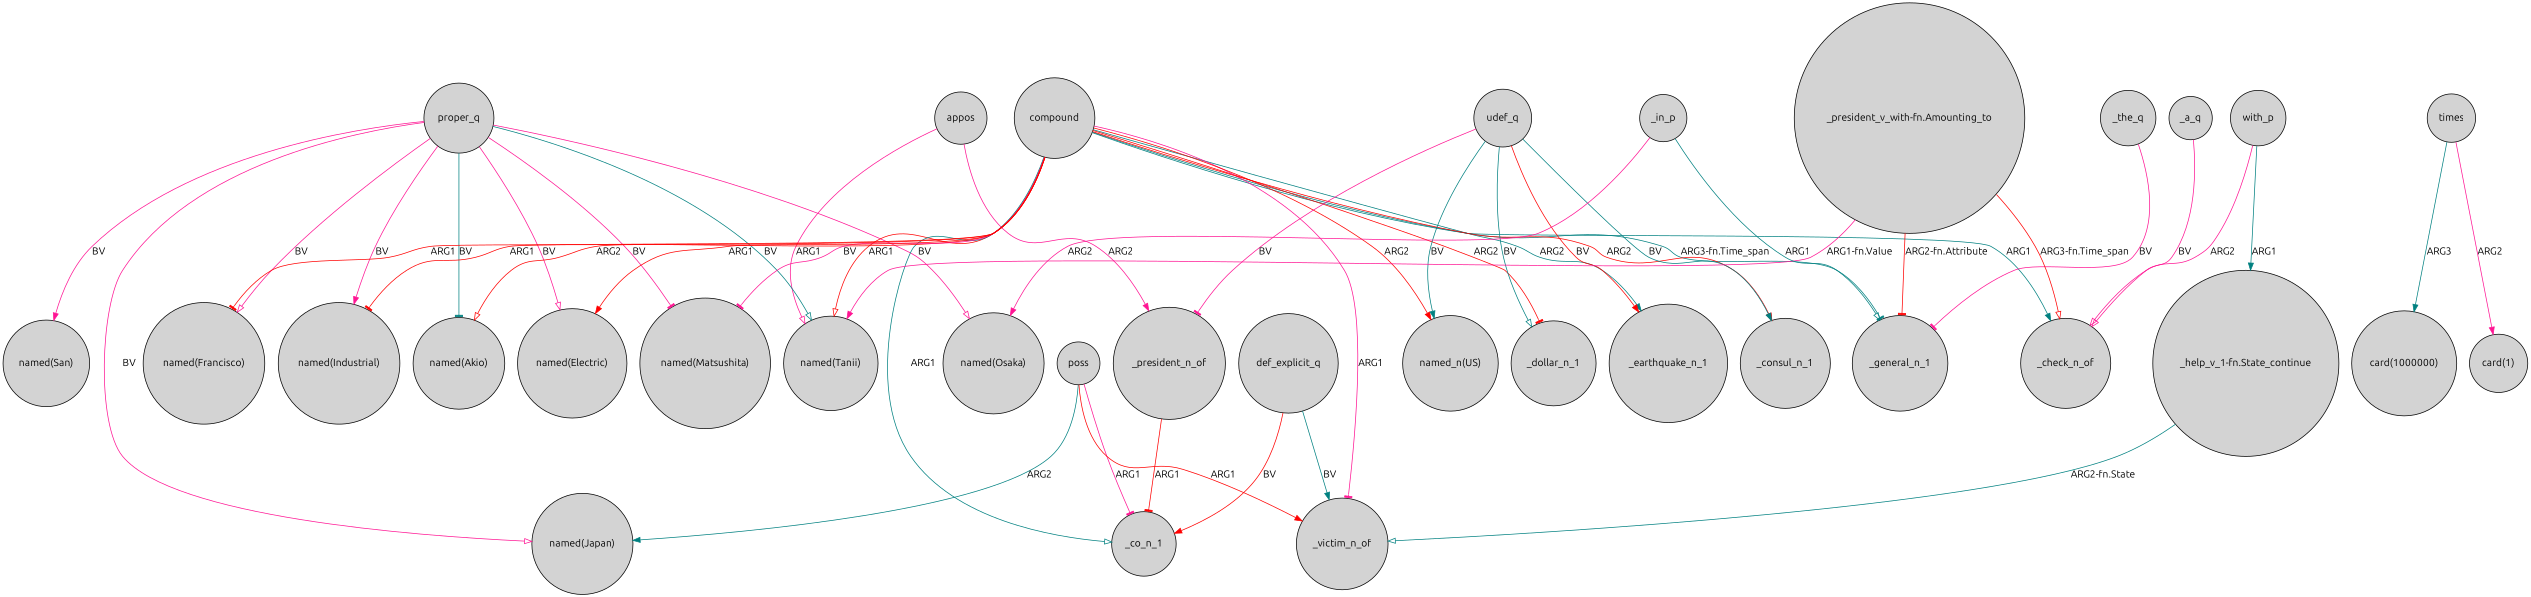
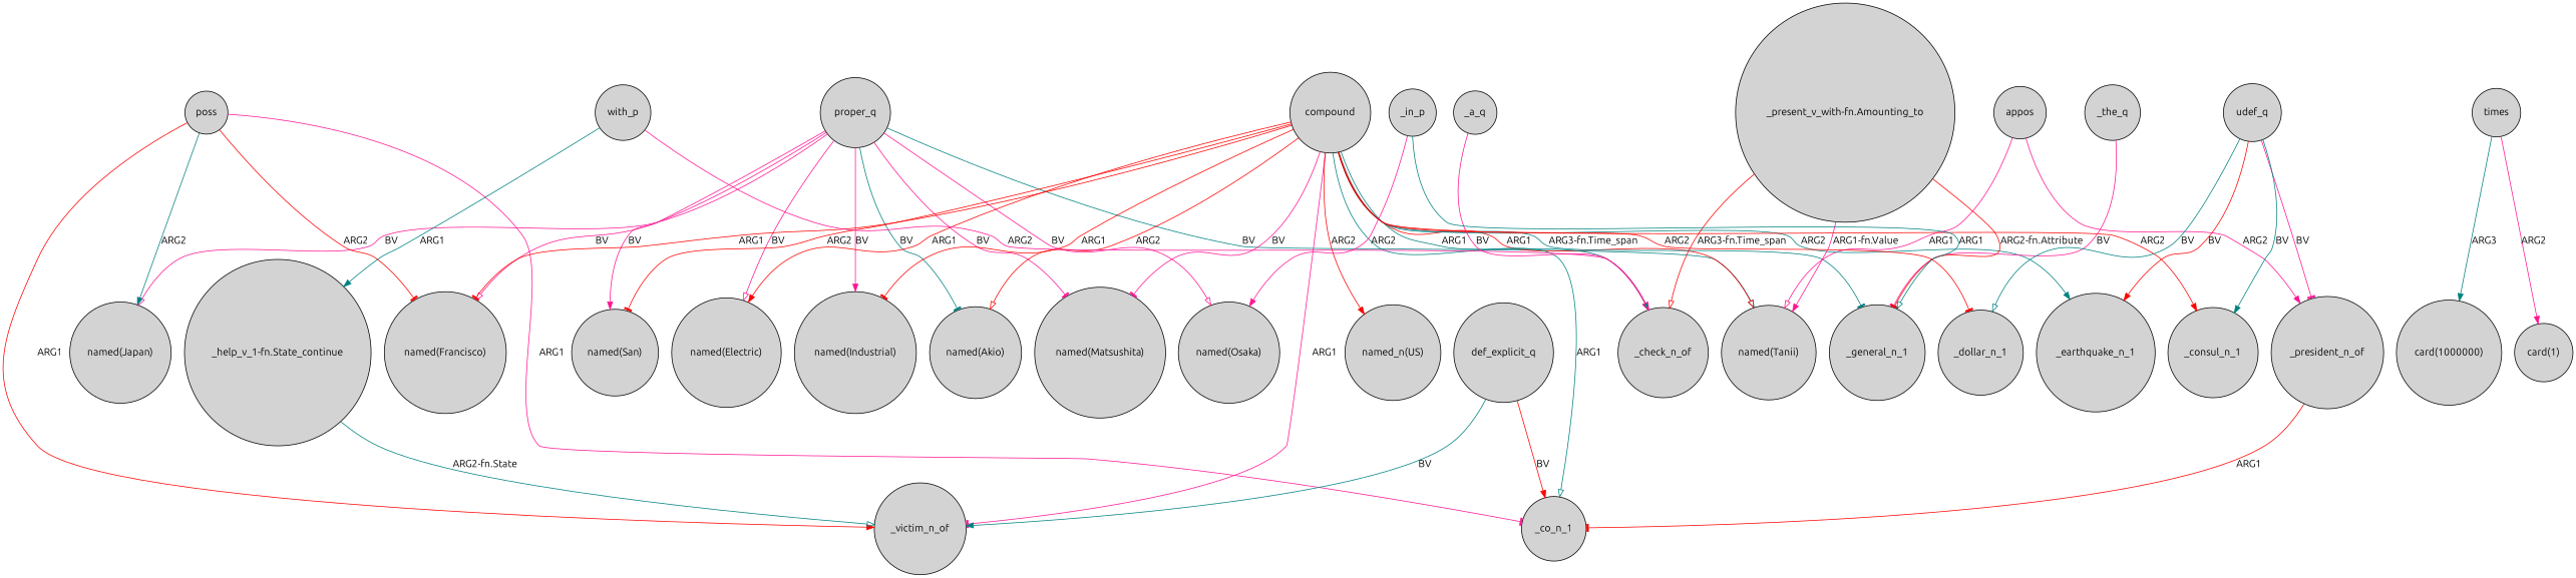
  digraph {
    fontname=Ubuntu
    node [fontname=Ubuntu shape=circle style=filled]
    edge [arrowhead=normal color=deeppink fontname=Ubuntu]
    appos
    _president_n_of
    "named(Tanii)"
    _co_n_1
    proper_q
    "named(Akio)"
    "named(Matsushita)"
    "named(Japan)"
    "named(Electric)"
    "named(Osaka)"
    "named(Francisco)"
    "named(Industrial)"
    "named(San)"
    compound
    _check_n_of
    _general_n_1
    _earthquake_n_1
    _dollar_n_1
    _victim_n_of
    _consul_n_1
    "named_n(US)"
    _a_q
    _the_q
    udef_q
    poss
-   "_present_v_with-fn.Amounting_to" [label="_president_v_with-fn.Amounting_to"]
+   "_present_v_with-fn.Amounting_to"
    times
    "card(1000000)"
    "card(1)"
    _in_p
    def_explicit_q
    with_p
    "_help_v_1-fn.State_continue"
    appos -> _president_n_of [label=ARG2]
    appos -> "named(Tanii)" [arrowhead=onormal label=ARG1]
    _president_n_of -> _co_n_1 [arrowhead=tee color=red label=ARG1]
    proper_q -> "named(Tanii)" [arrowhead=onormal color=teal label=BV]
    proper_q -> "named(Akio)" [arrowhead=tee color=teal label=BV]
    proper_q -> "named(Matsushita)" [arrowhead=tee label=BV]
    proper_q -> "named(Japan)" [arrowhead=onormal label=BV]
    proper_q -> "named(Electric)" [arrowhead=onormal label=BV]
    proper_q -> "named(Osaka)" [arrowhead=onormal label=BV]
    proper_q -> "named(Francisco)" [arrowhead=onormal label=BV]
    proper_q -> "named(Industrial)" [label=BV]
    proper_q -> "named(San)" [label=BV]
    compound -> "named(Tanii)" [arrowhead=onormal color=red label=ARG1]
    compound -> _co_n_1 [arrowhead=onormal color=teal label=ARG1]
    compound -> "named(Akio)" [arrowhead=onormal color=red label=ARG2]
    compound -> "named(Matsushita)" [arrowhead=tee label=BV]
    compound -> "named(Electric)" [color=red label=ARG1]
    compound -> "named(Francisco)" [arrowhead=tee color=red label=ARG1]
    compound -> "named(Industrial)" [arrowhead=tee color=red label=ARG1]
+   compound -> "named(San)" [arrowhead=tee color=red label=ARG2]
    compound -> _check_n_of [color=teal label=ARG1]
    compound -> _general_n_1 [arrowhead=tee color=teal label="ARG3-fn.Time_span"]
    compound -> _earthquake_n_1 [color=teal label=ARG2]
    compound -> _dollar_n_1 [arrowhead=tee color=red label=ARG2]
    compound -> _victim_n_of [arrowhead=tee label=ARG1]
    compound -> _consul_n_1 [color=red label=ARG2]
    compound -> "named_n(US)" [color=red label=ARG2]
    _a_q -> _check_n_of [arrowhead=onormal label=BV]
    _the_q -> _general_n_1 [arrowhead=tee label=BV]
    udef_q -> _president_n_of [arrowhead=tee label=BV]
    udef_q -> _earthquake_n_1 [color=red label=BV]
    udef_q -> _dollar_n_1 [arrowhead=onormal color=teal label=BV]
    udef_q -> _consul_n_1 [color=teal label=BV]
-   udef_q -> "named_n(US)" [color=teal label=BV]
    poss -> _co_n_1 [arrowhead=tee label=ARG1]
    poss -> "named(Japan)" [color=teal label=ARG2]
+   poss -> "named(Francisco)" [arrowhead=tee color=red label=ARG2]
    poss -> _victim_n_of [color=red label=ARG1]
    "_present_v_with-fn.Amounting_to" -> "named(Tanii)" [label="ARG1-fn.Value"]
    "_present_v_with-fn.Amounting_to" -> _check_n_of [arrowhead=onormal color=red label="ARG3-fn.Time_span"]
    "_present_v_with-fn.Amounting_to" -> _general_n_1 [arrowhead=tee color=red label="ARG2-fn.Attribute"]
    times -> "card(1000000)" [color=teal label=ARG3]
    times -> "card(1)" [label=ARG2]
    _in_p -> "named(Osaka)" [label=ARG2]
    _in_p -> _general_n_1 [arrowhead=onormal color=teal label=ARG1]
    def_explicit_q -> _co_n_1 [color=red label=BV]
    def_explicit_q -> _victim_n_of [color=teal label=BV]
    with_p -> _check_n_of [arrowhead=onormal label=ARG2]
    with_p -> "_help_v_1-fn.State_continue" [color=teal label=ARG1]
    "_help_v_1-fn.State_continue" -> _victim_n_of [arrowhead=onormal color=teal label="ARG2-fn.State"]
  }
